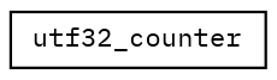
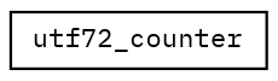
  digraph {
    rankdir=TB
    fontname="IBM Plex Mono"
-   n1 [color=black fillcolor=white fontname="IBM Plex Mono" fontsize=10 height=0.2 label=utf32_counter shape=record style=filled width=0.4]
+   n1 [color=black fillcolor=white fontname="IBM Plex Mono" fontsize=10 height=0.2 label=utf72_counter shape=record style=filled width=0.4]
  }
